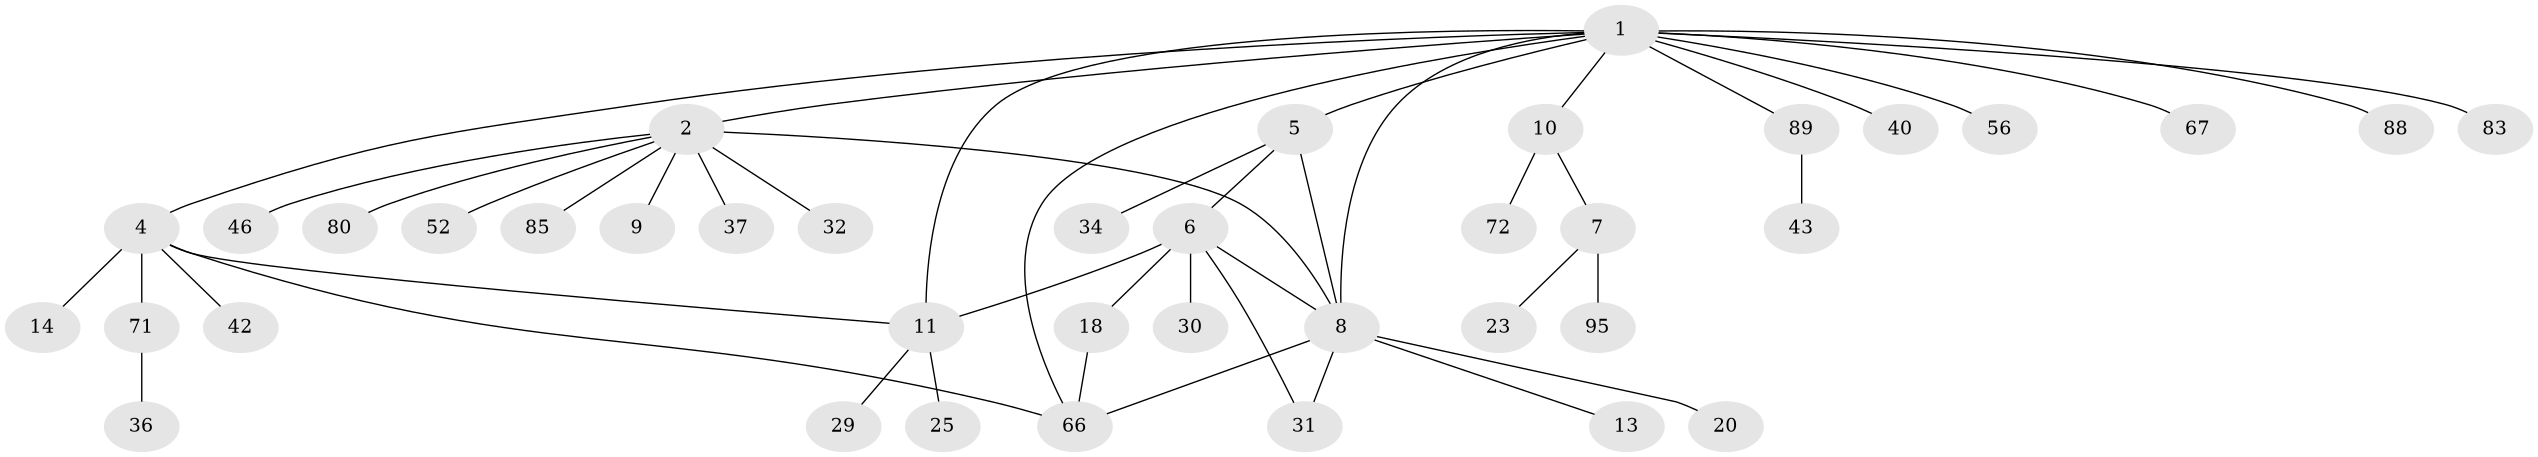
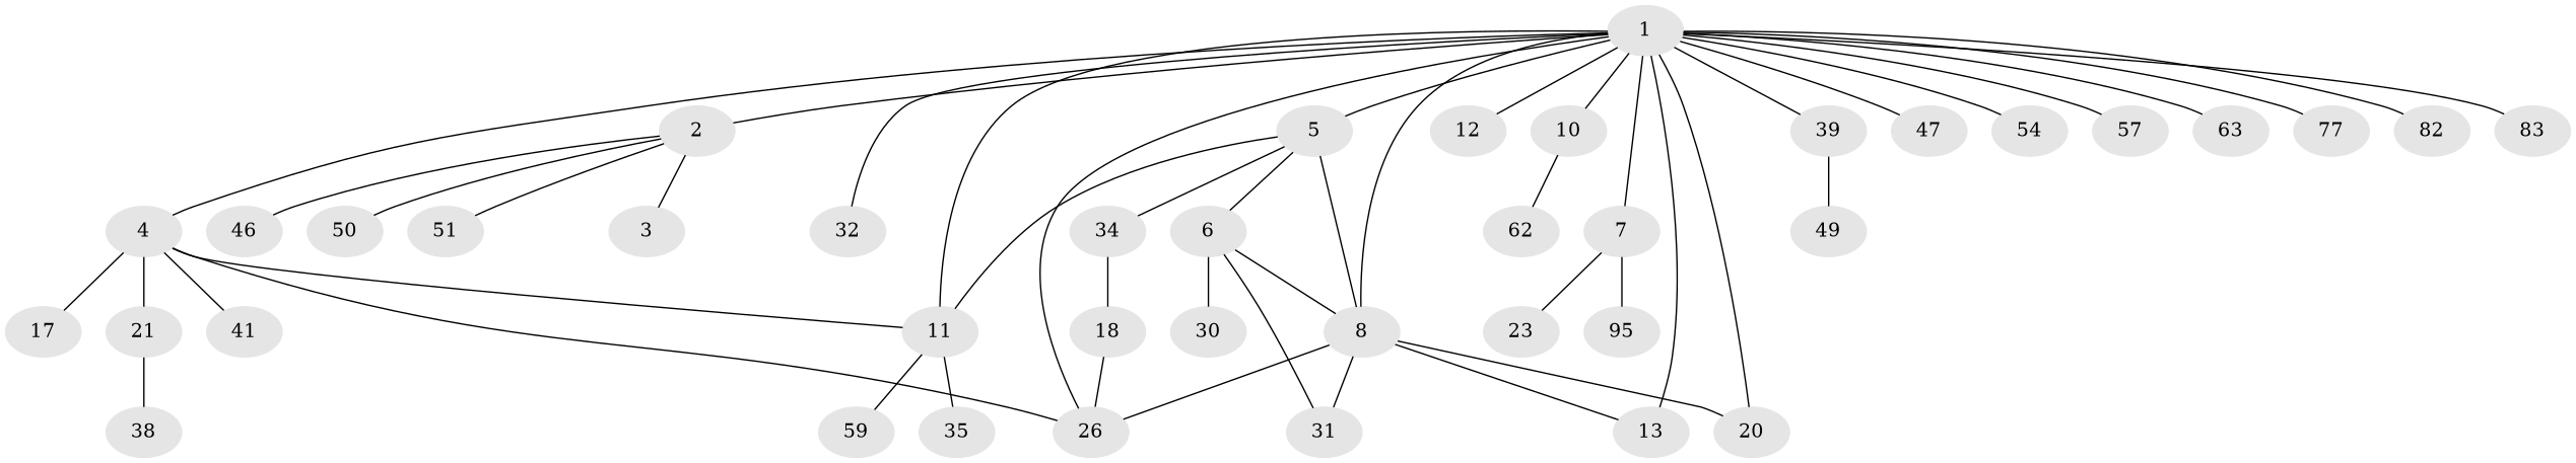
  graph {
    node [color=gray90 style=filled]
    1
    2
    4 [super="+9+28"]
    5 [super="+19+78+36"]
    7
    8 [super="+70+56+48+14+27+22+24"]
    10 [super="+29"]
    11
+   12
    13 [super="+52"]
    20
-   26 [super="+53+87+49" label=66]
+   26 [super="+53+87+49"]
    32
-   39 [super="+42" label=89]
-   40
-   54 [label=56]
-   67
-   82 [label=88]
+   39 [super="+42"]
+   40 [label=47]
+   54
+   57
+   67 [label=63]
+   77
+   82
    83
-   3 [label=9]
-   37
+   3
    46
-   50 [label=80]
-   51 [super="+65" label=52]
-   85
-   17 [label=14]
-   21 [label=71]
-   41 [super="+45" label=42]
+   50
+   51 [super="+65"]
+   17
+   21
+   41 [super="+45"]
    6
    34
    23
    n34 [label=95 super="+16+84+44"]
    31 [super="+86"]
-   72 [super="+73"]
-   25
-   59 [label=29]
-   43
-   38 [label=36]
+   72 [super="+73" label=62]
+   25 [label=35]
+   59
+   43 [label=49]
+   38
    18 [super="+60+33"]
    30 [super="+68+35"]
    1 -- 2
    1 -- 4
    1 -- 5
-   10 -- 7
+   1 -- 7
    1 -- 8 [weight=3]
    1 -- 10
    1 -- 11
+   1 -- 12
+   1 -- 13 [weight=2]
+   1 -- 20
    1 -- 26
-   2 -- 32
+   1 -- 32
    1 -- 39
    1 -- 40
    1 -- 54
+   1 -- 57
    1 -- 67
+   1 -- 77
    1 -- 82
    1 -- 83
-   2 -- 8 [weight=2]
    2 -- 3
-   2 -- 37
    2 -- 46
    2 -- 50
    2 -- 51
-   2 -- 85
    4 -- 11
    4 -- 26
    4 -- 17
    4 -- 21
    4 -- 41
    5 -- 8 [weight=3]
-   6 -- 11
+   5 -- 11
    5 -- 6
    5 -- 34
    7 -- 23
    7 -- n34
    8 -- 13
    8 -- 20
    8 -- 26
    8 -- 31
    10 -- 72
    11 -- 25
    11 -- 59
    39 -- 43
    21 -- 38
    6 -- 8
    6 -- 31
-   6 -- 18
+   34 -- 18
    6 -- 30
    18 -- 26
  }
